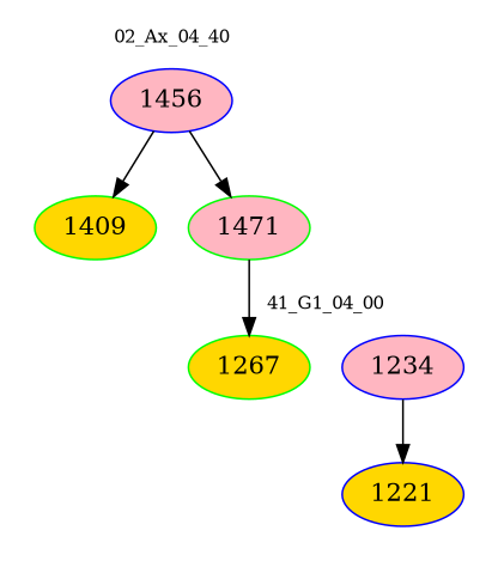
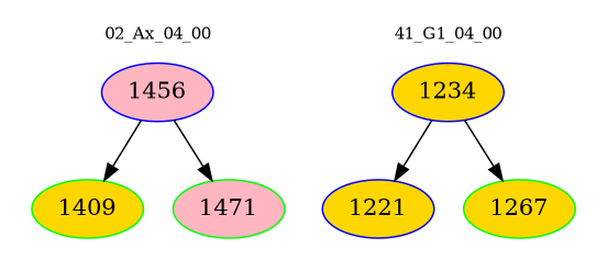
  digraph {
    node [color=blue fillcolor=gold style=filled]
    edge [color=black]
    n1 [fillcolor=lightpink label=1456]
    n2 [color=green label=1409]
    n3 [color=green fillcolor=lightpink label=1471]
-   n4 [fillcolor=lightpink label=1234]
+   n4 [label=1234]
    n5 [label=1221]
    n6 [color=green label=1267]
    subgraph cluster_1 {
      color=white
      fontsize=10
-     label="02_Ax_04_40"
+     label="02_Ax_04_00"
      n1
      n2
      n3
    }
    subgraph cluster_2 {
      color=white
      fontsize=10
      label="41_G1_04_00"
      n4
      n5
      n6
    }
    n1 -> n2
    n1 -> n3
    n4 -> n5
-   n3 -> n6
+   n4 -> n6
  }
